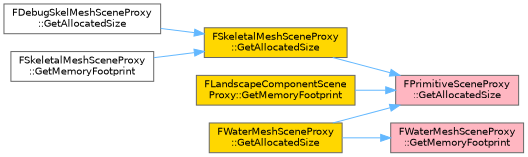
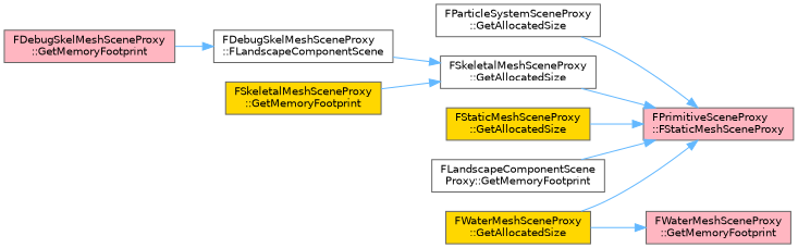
  digraph {
    rankdir=RL
    node [color=grey40 fillcolor=white fontname=Helvetica fontsize=10 shape=box style=filled]
    edge [color=steelblue1 dir=back fontname=Helvetica fontsize=10 labelfontname=Helvetica labelfontsize=10 style=solid]
-   n1 [color=gray40 fillcolor=lightpink fontcolor=black height=0.2 label="FPrimitiveSceneProxy\l::GetAllocatedSize" width=0.4]
-   n3 [fillcolor=gold height=0.2 label="FSkeletalMeshSceneProxy\l::GetAllocatedSize" width=0.4]
+   n1 [color=gray40 fillcolor=lightpink fontcolor=black height=0.2 label="FPrimitiveSceneProxy\l::FStaticMeshSceneProxy" width=0.4]
+   n2 [height=0.2 label="FParticleSystemSceneProxy\l::GetAllocatedSize" width=0.4]
+   n3 [height=0.2 label="FSkeletalMeshSceneProxy\l::GetAllocatedSize" width=0.4]
+   n4 [fillcolor=gold height=0.2 label="FStaticMeshSceneProxy\l::GetAllocatedSize" width=0.4]
    n5 [fillcolor=gold height=0.2 label="FWaterMeshSceneProxy\l::GetAllocatedSize" width=0.4]
-   n6 [fillcolor=gold height=0.2 label="FLandscapeComponentScene\lProxy::GetMemoryFootprint" width=0.4]
-   n7 [height=0.2 label="FDebugSkelMeshSceneProxy\l::GetAllocatedSize" width=0.4]
-   n8 [height=0.2 label="FSkeletalMeshSceneProxy\l::GetMemoryFootprint" width=0.4]
+   n6 [height=0.2 label="FLandscapeComponentScene\lProxy::GetMemoryFootprint" width=0.4]
+   n7 [height=0.2 label="FDebugSkelMeshSceneProxy\l::FLandscapeComponentScene" width=0.4]
+   n8 [fillcolor=gold height=0.2 label="FSkeletalMeshSceneProxy\l::GetMemoryFootprint" width=0.4]
+   n9 [fillcolor=lightpink height=0.2 label="FDebugSkelMeshSceneProxy\l::GetMemoryFootprint" width=0.4]
    n10 [fillcolor=lightpink height=0.2 label="FWaterMeshSceneProxy\l::GetMemoryFootprint" width=0.4]
+   n1 -> n2
    n1 -> n3
+   n1 -> n4
    n1 -> n5
    n1 -> n6
    n3 -> n7
    n3 -> n8
+   n7 -> n9
    n10 -> n5
  }
